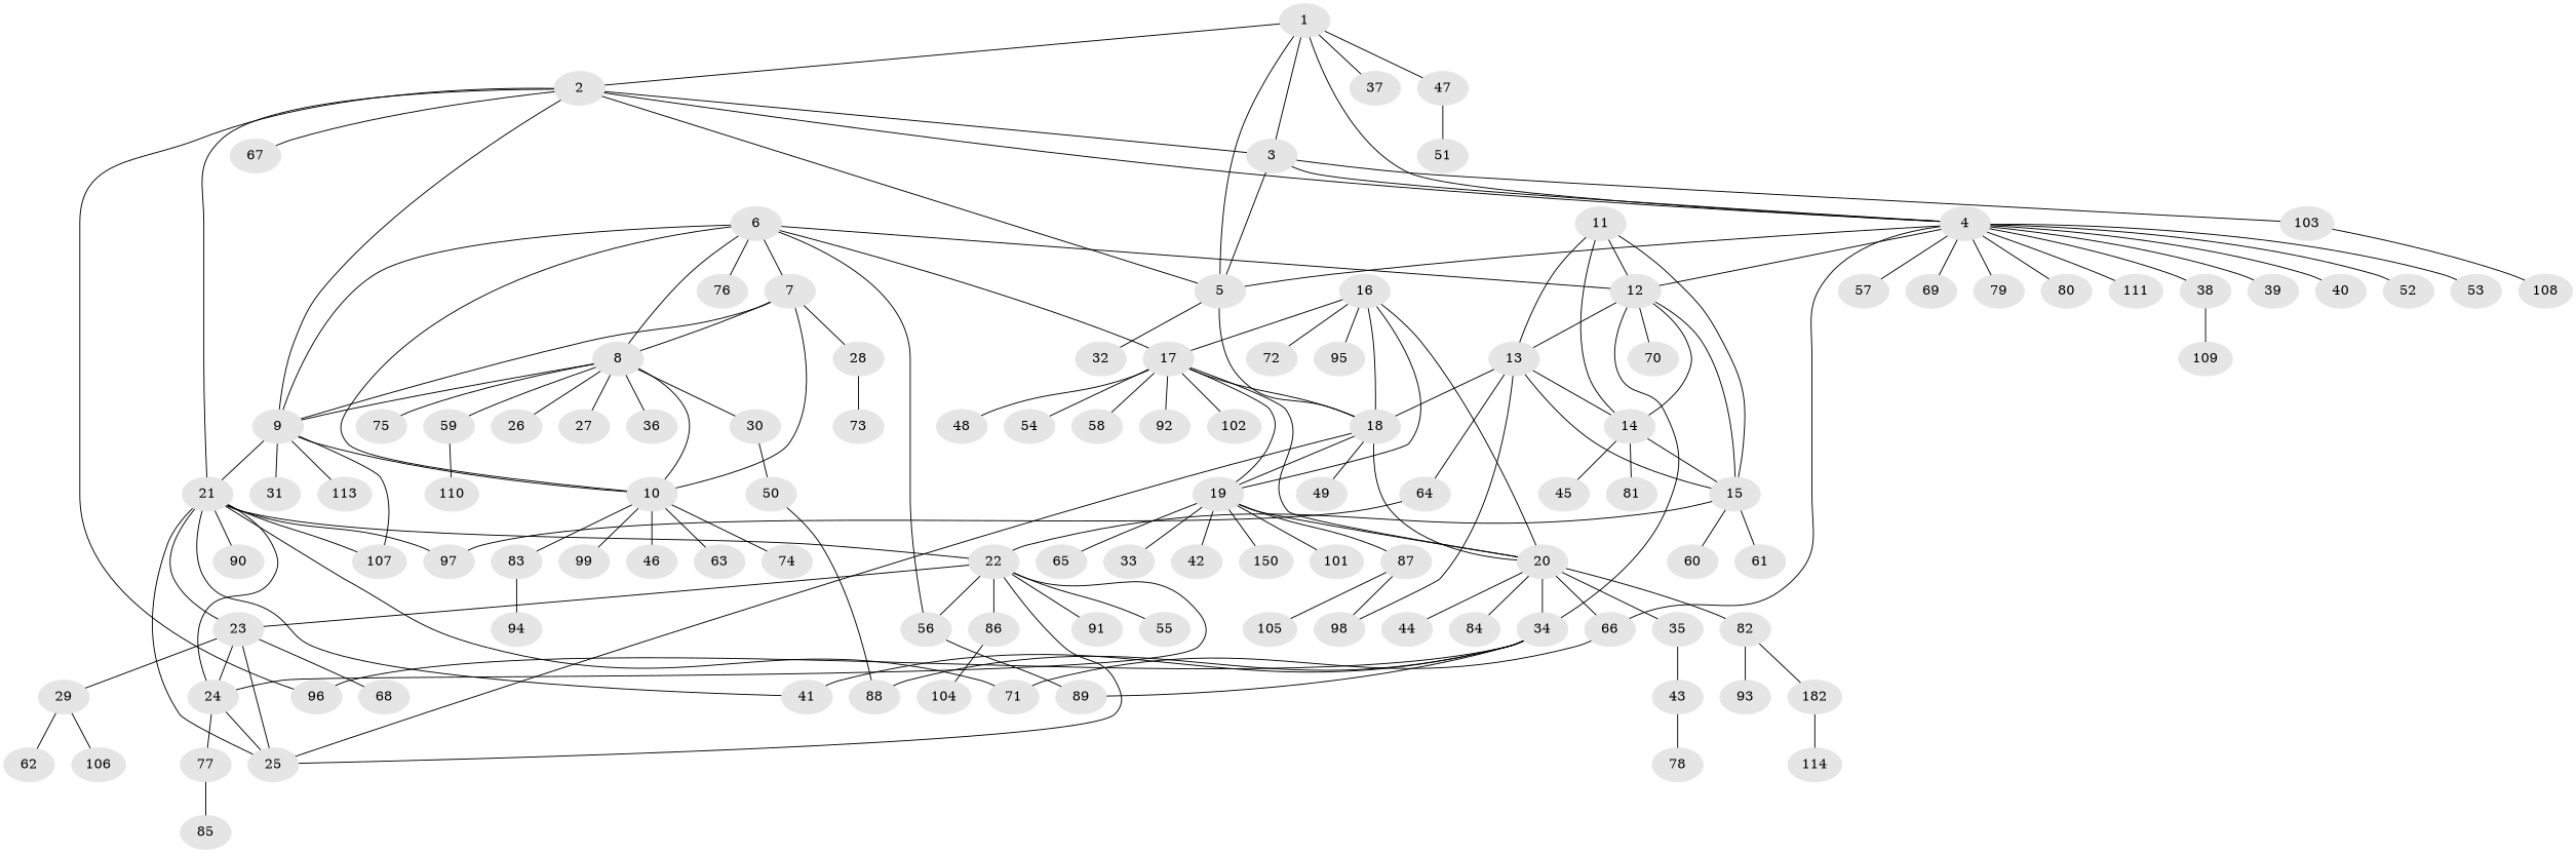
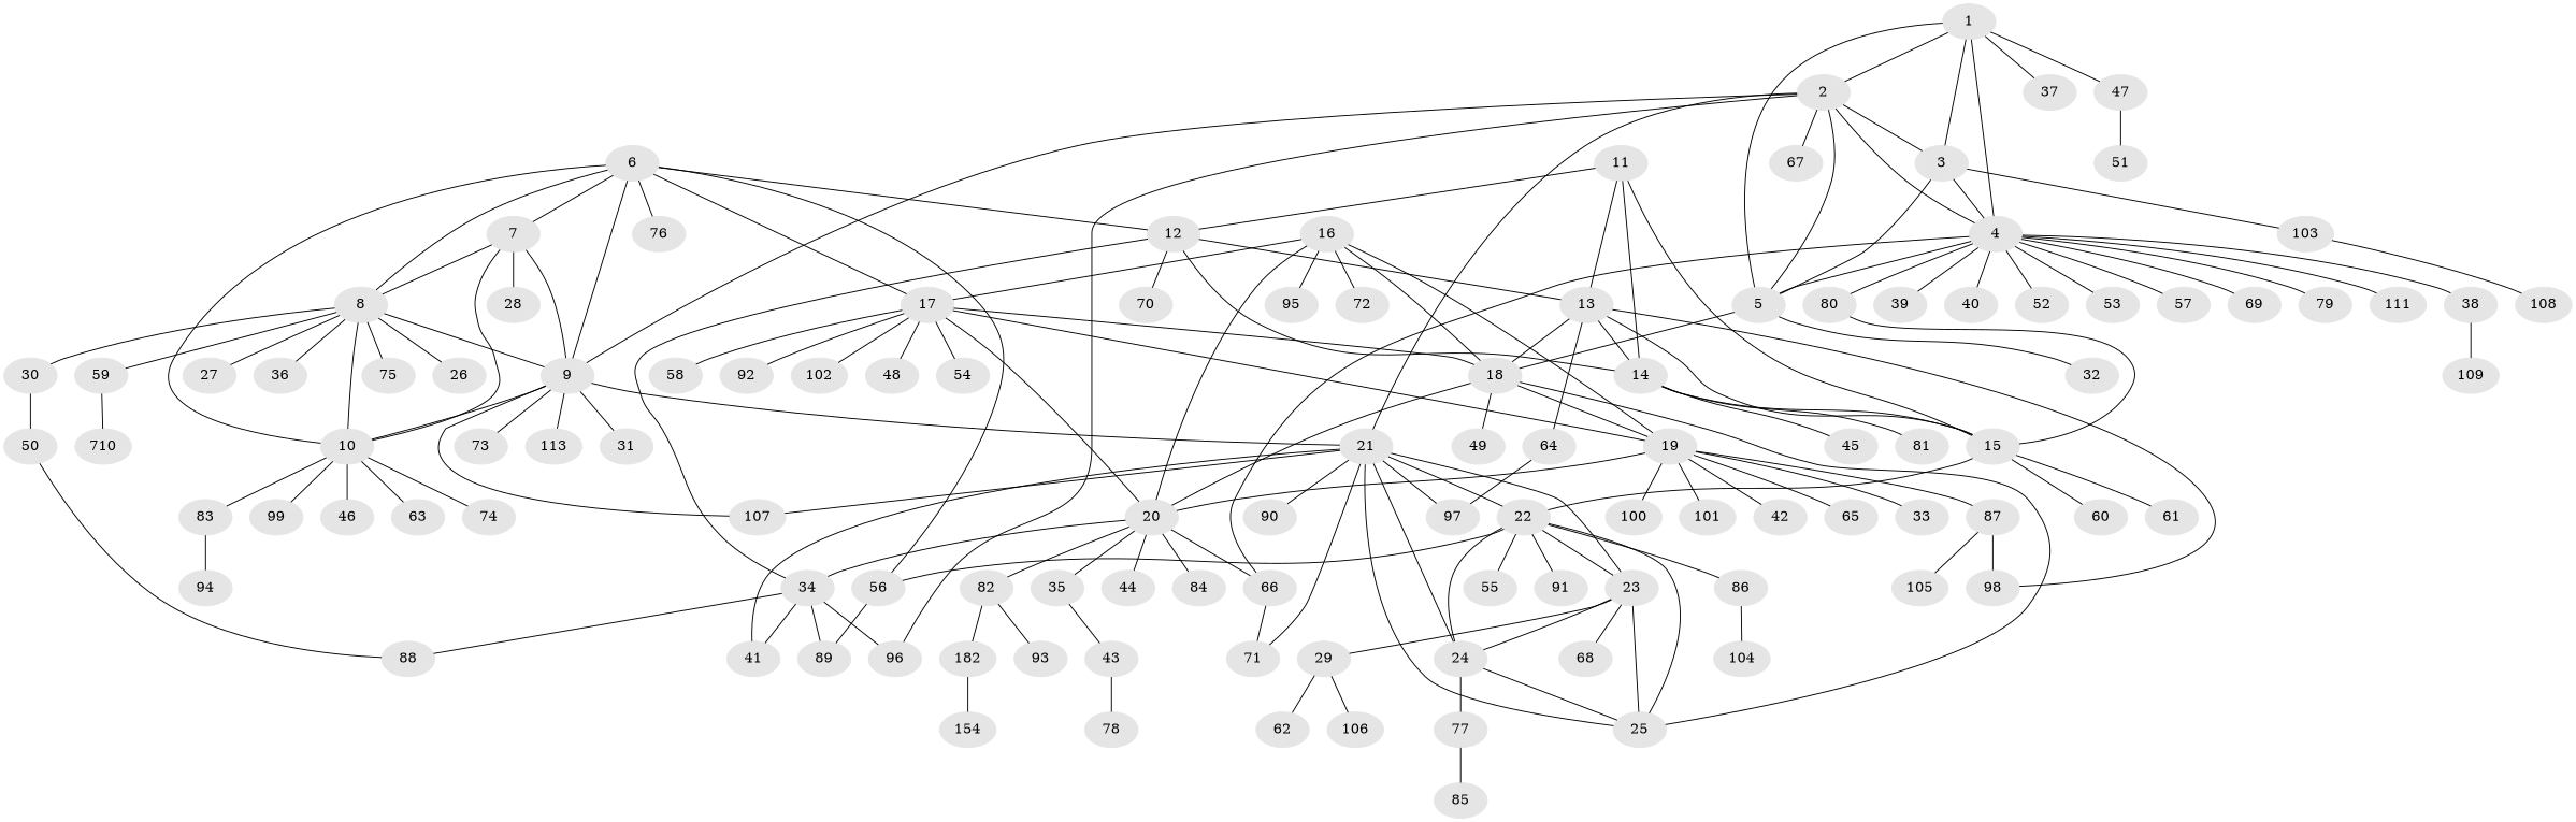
  graph {
    node [color=gray90 style=filled]
    1
    2
    3
    4
    5
    37
    47
    9
    21
    67
    96
    103
    12
    38
    39
    40
    52
    53
    57
    66
    69
    79
    80
    111
    18
    32
    51
    10
    31
    73
    107
    113
    22
    25
    23
    24
    41
    71
    90
    97
    108
    13
    14
    15
    34
    70
    109
    19
    20
    49
    6
    7
    8
    17
    56
    76
    28
    26
    27
    30
    36
    59
    75
    46
    63
    74
    83
    99
    48
    54
    58
    92
    102
    89
    50
-   110
+   110 [label=710]
    94
    11
    64
    98
    45
    81
    60
    61
    88
    55
    86
    91
    16
    72
    95
    33
    42
    65
    87
-   100 [label=150]
+   100
    101
    35
    44
    82
    84
    105
    43
    93
    n105 [label=182]
    29
    68
    77
    104
    62
    106
    85
    78
-   114
+   114 [label=154]
    1 -- 2
    1 -- 3
    1 -- 4
    1 -- 5
    1 -- 37
    1 -- 47
    2 -- 3
    2 -- 4
    2 -- 5
    2 -- 9
    2 -- 21
    2 -- 67
    2 -- 96
    3 -- 4
    3 -- 5
    3 -- 103
    4 -- 5
-   4 -- 12
    4 -- 38
    4 -- 39
    4 -- 40
    4 -- 52
    4 -- 53
    4 -- 57
    4 -- 66
    4 -- 69
    4 -- 79
    4 -- 80
    4 -- 111
    5 -- 18
    5 -- 32
    47 -- 51
    9 -- 21
    9 -- 10
    9 -- 31
-   28 -- 73
+   9 -- 73
    9 -- 107
    9 -- 113
    21 -- 107
    21 -- 22
    21 -- 25
    21 -- 23
    21 -- 24
    21 -- 41
    21 -- 71
    21 -- 90
    21 -- 97
    103 -- 108
    12 -- 13
    12 -- 14
-   12 -- 15
+   80 -- 15
    12 -- 34
    12 -- 70
    38 -- 109
    66 -- 71
    18 -- 25
    18 -- 19
    18 -- 20
    18 -- 49
    10 -- 46
    10 -- 63
    10 -- 74
    10 -- 83
    10 -- 99
    22 -- 25
    22 -- 23
    22 -- 24
    22 -- 56
    22 -- 55
    22 -- 86
    22 -- 91
    23 -- 25
    23 -- 24
    23 -- 29
    23 -- 68
    24 -- 25
    24 -- 77
    13 -- 18
    13 -- 14
    13 -- 15
    13 -- 64
    13 -- 98
    14 -- 15
    14 -- 45
    14 -- 81
    15 -- 22
    15 -- 60
    15 -- 61
    34 -- 96
    34 -- 41
    34 -- 89
    34 -- 88
    19 -- 20
    19 -- 33
    19 -- 42
    19 -- 65
    19 -- 87
    19 -- 100
    19 -- 101
    20 -- 66
    20 -- 34
    20 -- 35
    20 -- 44
    20 -- 82
    20 -- 84
    6 -- 9
    6 -- 12
    6 -- 10
    6 -- 7
    6 -- 8
    6 -- 17
    6 -- 56
    6 -- 76
    7 -- 9
    7 -- 10
    7 -- 8
    7 -- 28
    8 -- 9
    8 -- 10
    8 -- 26
    8 -- 27
    8 -- 30
    8 -- 36
    8 -- 59
    8 -- 75
    17 -- 18
    17 -- 19
    17 -- 20
    17 -- 48
    17 -- 54
    17 -- 58
    17 -- 92
    17 -- 102
    56 -- 89
    30 -- 50
    59 -- 110
    83 -- 94
    50 -- 88
    11 -- 12
    11 -- 13
    11 -- 14
    11 -- 15
    64 -- 97
    86 -- 104
    16 -- 18
    16 -- 19
    16 -- 20
    16 -- 17
    16 -- 72
    16 -- 95
    87 -- 98
    87 -- 105
    35 -- 43
    82 -- 93
    82 -- n105
    43 -- 78
    n105 -- 114
    29 -- 62
    29 -- 106
    77 -- 85
  }
